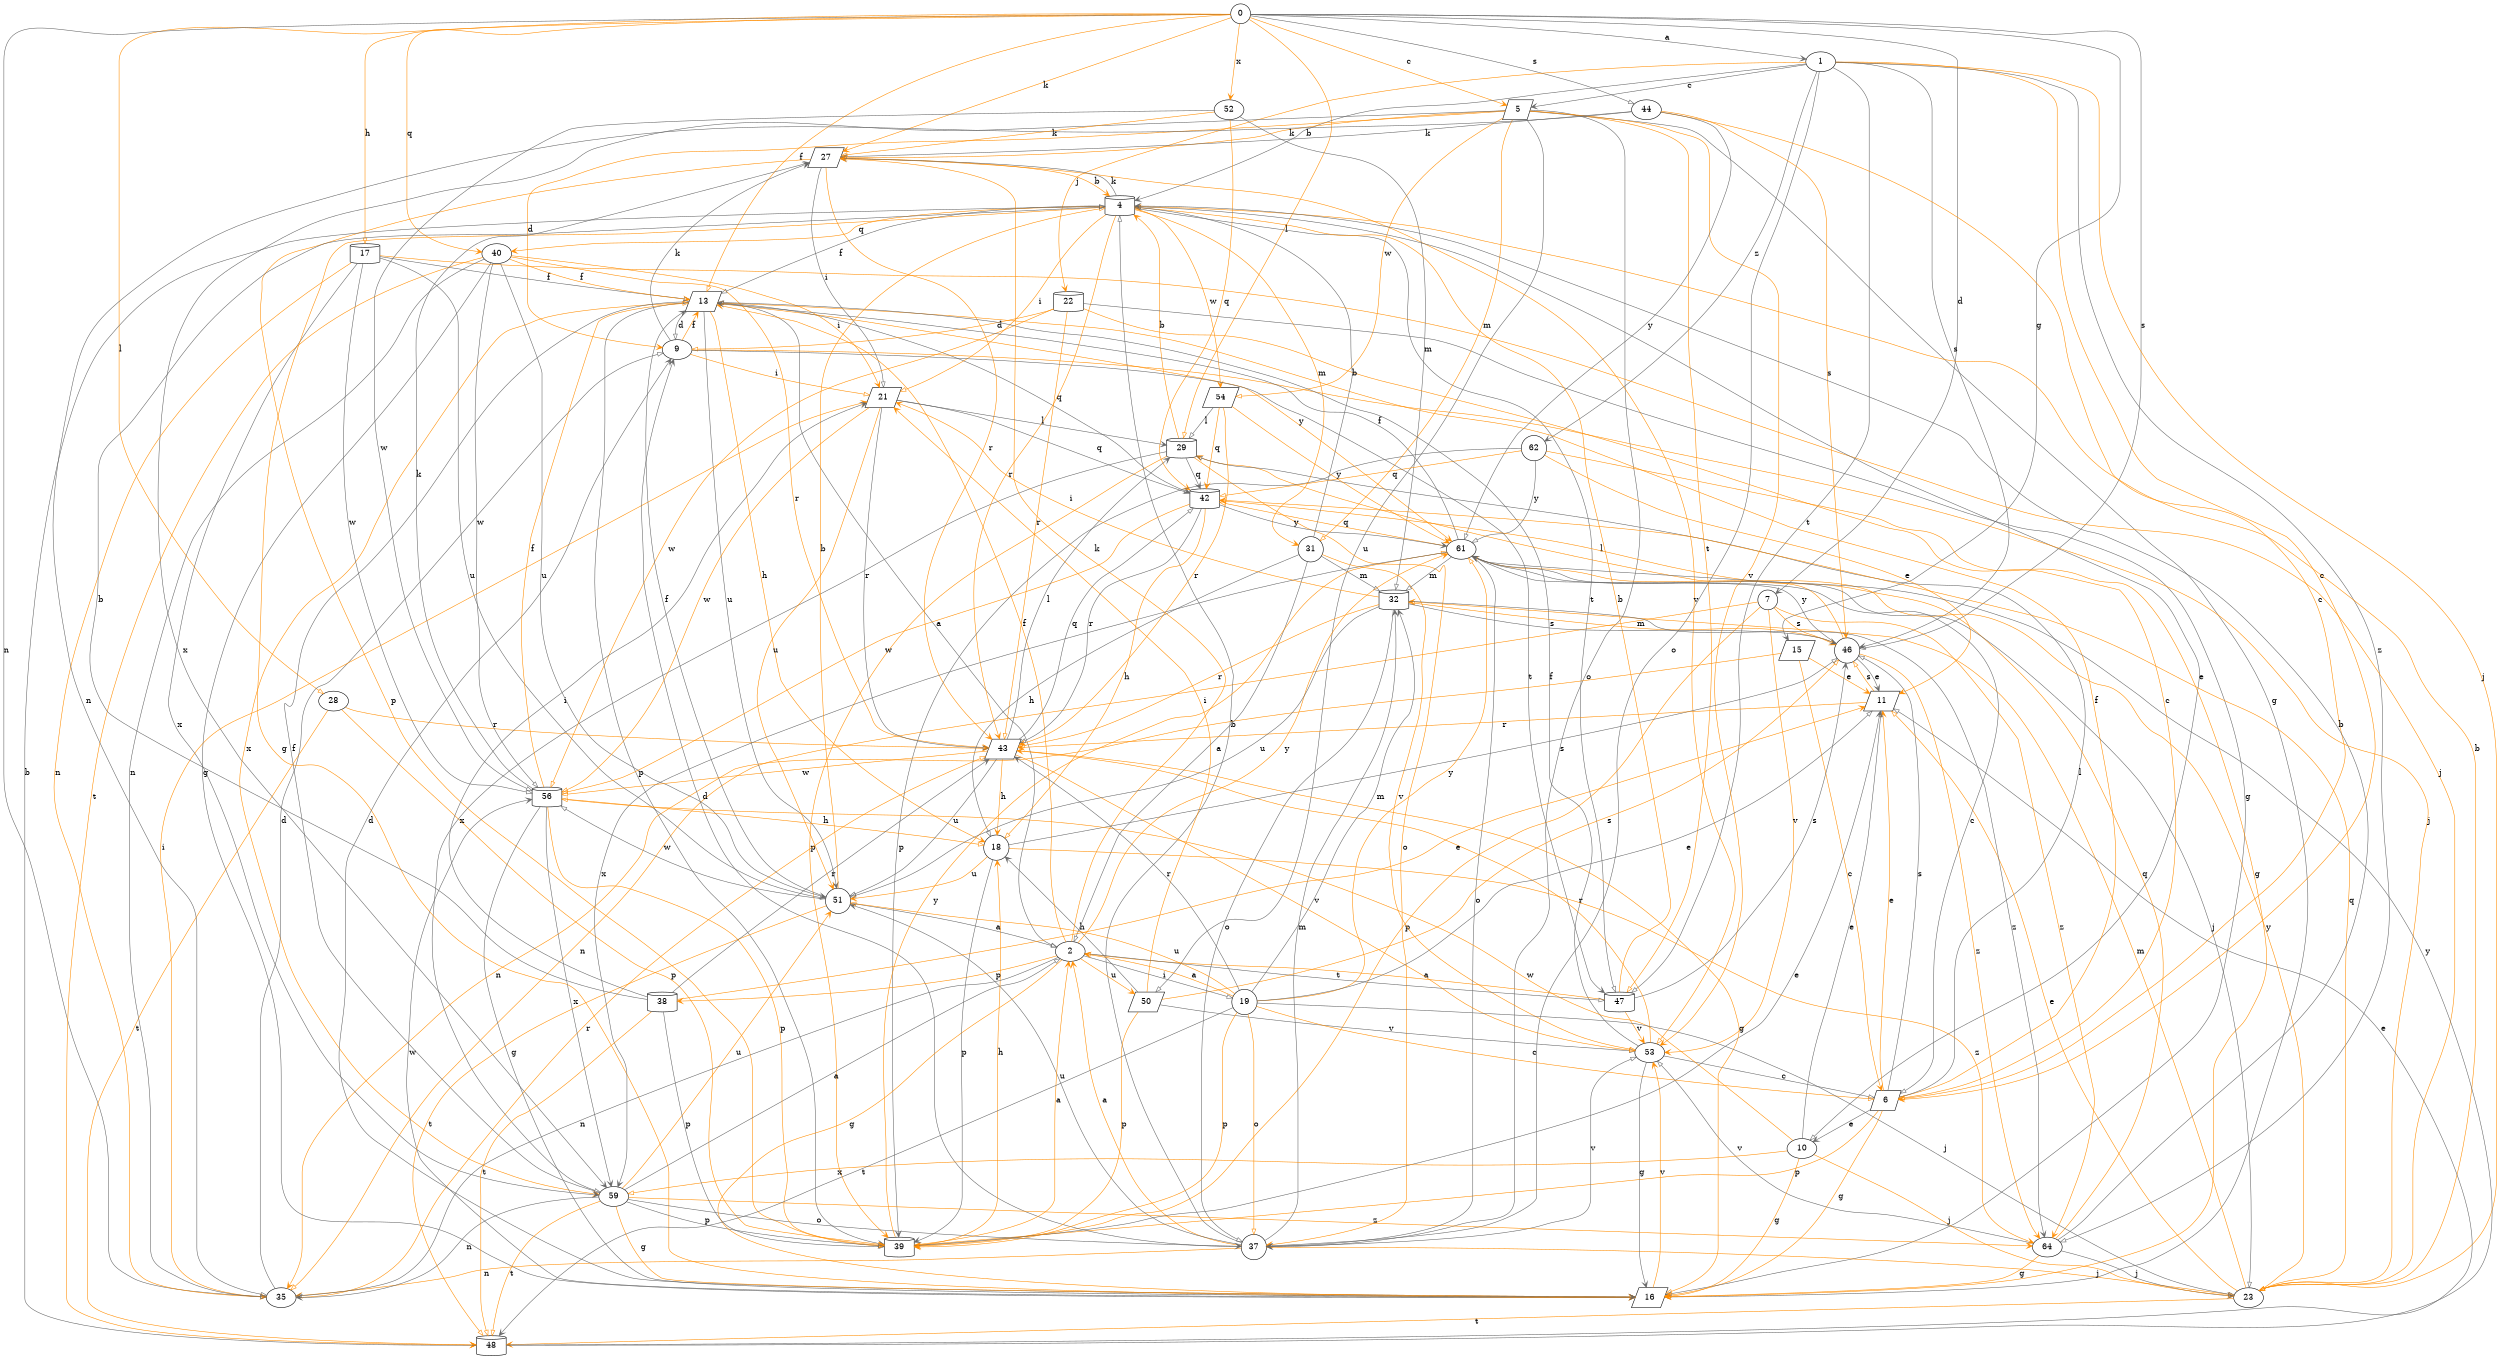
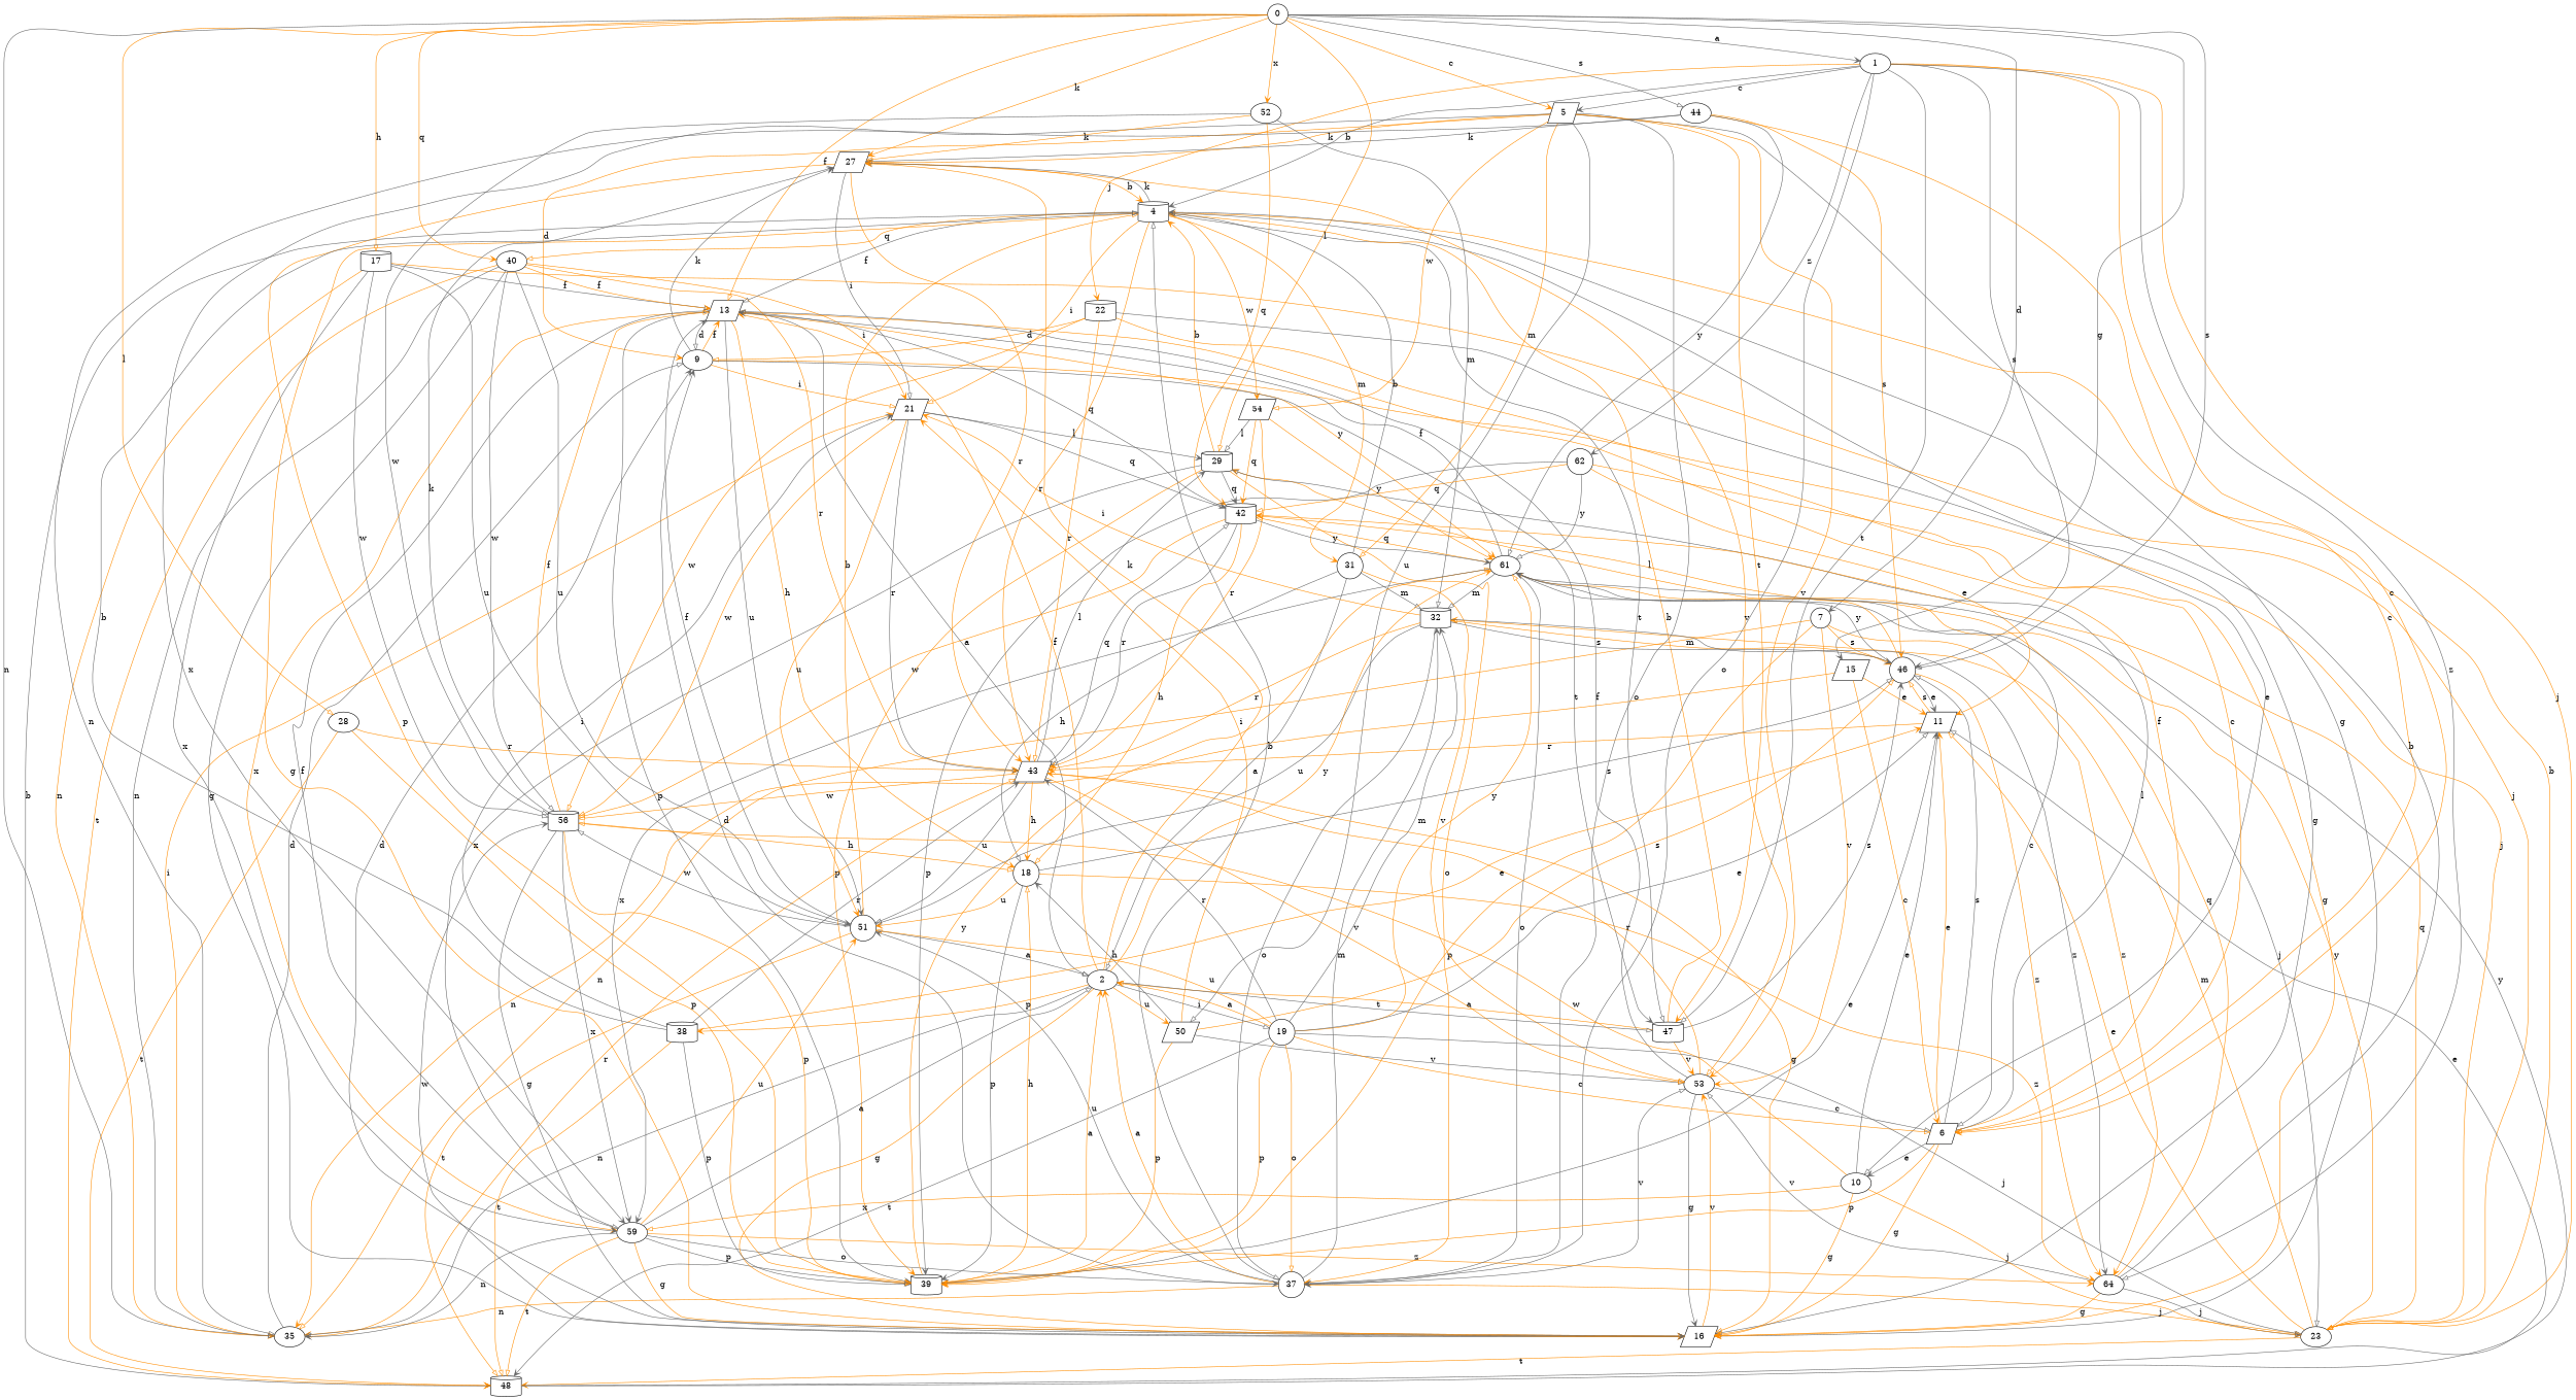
  strict digraph {
    node [shape=ellipse]
    edge [arrowhead=vee color=darkorange]
    0 [shape=circle]
    1
    5 [shape=parallelogram]
    7 [shape=circle]
    13 [shape=parallelogram]
    15 [shape=parallelogram]
    17 [shape=cylinder]
    27 [shape=parallelogram]
    28
    29 [shape=cylinder]
    35
    40
    44
    46 [shape=circle]
    n15 [label=52]
    4 [shape=cylinder]
    6 [shape=parallelogram]
    22 [shape=cylinder]
    23
    37 [shape=circle]
    47 [shape=cylinder]
    62 [shape=circle]
    64
    16 [shape=parallelogram]
    50 [shape=parallelogram]
    31 [shape=circle]
    54 [shape=parallelogram]
    9
    53
    59
    39 [shape=cylinder]
    2
    61
    18 [shape=circle]
    42 [shape=cylinder]
    51 [shape=circle]
    11 [shape=parallelogram]
    56 [shape=cylinder]
    21 [shape=parallelogram]
    43 [shape=parallelogram]
    48 [shape=cylinder]
    32 [shape=cylinder]
    10
    19 [shape=circle]
    38 [shape=cylinder]
    0 -> 1 [color=gray40 label=a]
    0 -> 5 [label=c]
    0 -> 7 [color=gray40 label=d]
    0 -> 13 [arrowhead=onormal label=f]
    0 -> 15 [color=gray40 label=g]
    0 -> 17 [arrowhead=onormal label=h]
    0 -> 27 [label=k]
    0 -> 28 [arrowhead=onormal label=l]
    0 -> 29 [arrowhead=onormal label=l]
    0 -> 35 [arrowhead=onormal color=gray40 label=n]
    0 -> 40 [label=q]
    0 -> 44 [arrowhead=onormal color=gray40 label=s]
    0 -> 46 [arrowhead=onormal color=gray40 label=s]
    0 -> n15 [label=x]
    1 -> 5 [color=gray40 label=c]
    1 -> 46 [color=gray40 label=s]
    1 -> 4 [color=gray40 label=b]
    1 -> 6 [label=c]
    1 -> 22 [label=j]
    1 -> 23 [arrowhead=onormal label=j]
    1 -> 37 [arrowhead=onormal color=gray40 label=o]
    1 -> 47 [arrowhead=onormal color=gray40 label=t]
    1 -> 62 [color=gray40 label=z]
    1 -> 64 [arrowhead=onormal color=gray40 label=z]
    5 -> 27 [label=k]
    5 -> 37 [color=gray40 label=o]
-   5 -> 47 [arrowhead=onormal label=t]
+   5 -> 47 [label=t]
    5 -> 16 [arrowhead=onormal color=gray40 label=g]
    5 -> 50 [arrowhead=onormal color=gray40 label=u]
    5 -> 31 [arrowhead=onormal label=m]
    5 -> 54 [arrowhead=onormal label=w]
    5 -> 9 [label=d]
    5 -> 53 [label=v]
    5 -> 59 [color=gray40 label=x]
    7 -> 35 [arrowhead=onormal label=n]
    7 -> 46 [label=s]
    7 -> 64 [label=z]
    7 -> 53 [label=v]
    7 -> 39 [label=p]
    13 -> 9 [arrowhead=onormal color=gray40 label=d]
    13 -> 59 [label=x]
    13 -> 39 [color=gray40 label=p]
    13 -> 2 [arrowhead=onormal color=gray40 label=a]
    13 -> 61 [label=y]
    13 -> 18 [label=h]
    13 -> 42 [color=gray40 label=q]
    13 -> 51 [color=gray40 label=u]
    15 -> 35 [label=n]
    15 -> 6 [label=c]
    15 -> 11 [label=e]
    17 -> 13 [arrowhead=onormal color=gray40 label=f]
    17 -> 35 [label=n]
    17 -> 23 [arrowhead=onormal label=j]
    17 -> 59 [color=gray40 label=x]
    17 -> 51 [arrowhead=onormal color=gray40 label=u]
    17 -> 56 [arrowhead=onormal color=gray40 label=w]
    27 -> 4 [label=b]
    27 -> 53 [arrowhead=onormal label=v]
    27 -> 39 [arrowhead=onormal label=p]
    27 -> 21 [arrowhead=onormal color=gray40 label=i]
    27 -> 43 [label=r]
    28 -> 39 [arrowhead=onormal label=p]
    28 -> 43 [label=r]
    28 -> 48 [label=t]
    29 -> 4 [label=b]
    29 -> 37 [label=o]
    29 -> 59 [arrowhead=onormal color=gray40 label=x]
    29 -> 39 [label=p]
    29 -> 42 [color=gray40 label=q]
    35 -> 9 [arrowhead=onormal color=gray40 label=d]
    35 -> 21 [label=i]
    35 -> 43 [arrowhead=onormal label=r]
    40 -> 13 [label=f]
    40 -> 35 [arrowhead=onormal color=gray40 label=n]
    40 -> 16 [color=gray40 label=g]
    40 -> 51 [color=gray40 label=u]
    40 -> 56 [arrowhead=onormal color=gray40 label=w]
    40 -> 21 [label=i]
    40 -> 43 [label=r]
    40 -> 48 [label=t]
    44 -> 27 [arrowhead=onormal color=gray40 label=k]
    44 -> 35 [arrowhead=onormal color=gray40 label=n]
    44 -> 46 [label=s]
    44 -> 6 [arrowhead=onormal label=c]
    44 -> 61 [arrowhead=onormal color=gray40 label=y]
    46 -> 29 [label=l]
    46 -> 64 [label=z]
    46 -> 61 [color=gray40 label=y]
    46 -> 11 [color=gray40 label=e]
    46 -> 32 [arrowhead=onormal label=m]
    n15 -> 27 [arrowhead=onormal label=k]
    n15 -> 42 [label=q]
    n15 -> 56 [arrowhead=onormal color=gray40 label=w]
    n15 -> 32 [arrowhead=onormal color=gray40 label=m]
    4 -> 13 [arrowhead=onormal color=gray40 label=f]
    4 -> 27 [color=gray40 label=k]
-   4 -> 40 [label=q]
+   4 -> 40 [arrowhead=onormal label=q]
    4 -> 47 [arrowhead=onormal color=gray40 label=t]
    4 -> 16 [label=g]
    4 -> 31 [label=m]
    4 -> 54 [label=w]
    4 -> 21 [arrowhead=onormal label=i]
    4 -> 43 [label=r]
    4 -> 10 [arrowhead=onormal color=gray40 label=e]
    6 -> 13 [arrowhead=onormal label=f]
    6 -> 29 [arrowhead=onormal color=gray40 label=l]
    6 -> 46 [arrowhead=onormal color=gray40 label=s]
    6 -> 16 [label=g]
    6 -> 39 [arrowhead=onormal label=p]
    6 -> 11 [label=e]
    6 -> 10 [color=gray40 label=e]
    22 -> 6 [arrowhead=onormal label=c]
    22 -> 16 [arrowhead=onormal color=gray40 label=g]
    22 -> 9 [arrowhead=onormal label=d]
    22 -> 56 [arrowhead=onormal label=w]
    22 -> 43 [arrowhead=onormal label=r]
    23 -> 4 [arrowhead=onormal label=b]
    23 -> 61 [arrowhead=onormal label=y]
    23 -> 42 [label=q]
    23 -> 11 [arrowhead=onormal label=e]
    23 -> 48 [label=t]
    23 -> 32 [label=m]
    37 -> 35 [label=n]
    37 -> 4 [arrowhead=onormal color=gray40 label=b]
    37 -> 23 [arrowhead=onormal label=j]
    37 -> 9 [color=gray40 label=d]
    37 -> 53 [arrowhead=onormal color=gray40 label=v]
    37 -> 2 [label=a]
    37 -> 51 [color=gray40 label=u]
    37 -> 32 [color=gray40 label=m]
    47 -> 46 [color=gray40 label=s]
    47 -> 4 [label=b]
    47 -> 53 [label=v]
    47 -> 2 [arrowhead=onormal label=a]
    62 -> 16 [label=g]
    62 -> 39 [color=gray40 label=p]
    62 -> 61 [arrowhead=onormal color=gray40 label=y]
    62 -> 42 [arrowhead=onormal label=q]
    62 -> 11 [label=e]
    64 -> 4 [color=gray40 label=b]
    64 -> 23 [color=gray40 label=j]
    64 -> 16 [label=g]
    64 -> 53 [arrowhead=onormal color=gray40 label=v]
    64 -> 42 [arrowhead=onormal label=q]
    16 -> 9 [color=gray40 label=d]
    16 -> 53 [label=v]
    16 -> 56 [color=gray40 label=w]
    50 -> 46 [arrowhead=onormal label=s]
    50 -> 53 [arrowhead=onormal color=gray40 label=v]
    50 -> 39 [label=p]
    50 -> 18 [color=gray40 label=h]
    50 -> 21 [label=i]
    31 -> 4 [arrowhead=onormal color=gray40 label=b]
    31 -> 53 [arrowhead=onormal label=v]
    31 -> 2 [arrowhead=onormal color=gray40 label=a]
    31 -> 18 [arrowhead=onormal color=gray40 label=h]
    31 -> 32 [arrowhead=onormal color=gray40 label=m]
    54 -> 29 [arrowhead=onormal color=gray40 label=l]
    54 -> 61 [label=y]
    54 -> 42 [label=q]
    54 -> 43 [label=r]
    9 -> 13 [label=f]
    9 -> 27 [color=gray40 label=k]
    9 -> 23 [arrowhead=onormal label=j]
    9 -> 47 [color=gray40 label=t]
    9 -> 21 [arrowhead=onormal label=i]
    53 -> 13 [arrowhead=onormal color=gray40 label=f]
    53 -> 6 [arrowhead=onormal color=gray40 label=c]
    53 -> 16 [color=gray40 label=g]
    53 -> 43 [label=r]
    59 -> 13 [arrowhead=onormal color=gray40 label=f]
    59 -> 35 [color=gray40 label=n]
    59 -> 37 [color=gray40 label=o]
    59 -> 64 [label=z]
    59 -> 16 [arrowhead=onormal label=g]
    59 -> 39 [arrowhead=onormal color=gray40 label=p]
    59 -> 2 [arrowhead=onormal color=gray40 label=a]
    59 -> 51 [label=u]
    59 -> 48 [arrowhead=onormal label=t]
    39 -> 2 [label=a]
    39 -> 61 [arrowhead=onormal label=y]
-   39 -> 18 [label=h]
+   39 -> 18 [arrowhead=onormal label=h]
    39 -> 11 [color=gray40 label=e]
    2 -> 13 [label=f]
    2 -> 27 [label=k]
    2 -> 35 [arrowhead=onormal color=gray40 label=n]
    2 -> 47 [arrowhead=onormal color=gray40 label=t]
    2 -> 16 [label=g]
    2 -> 50 [label=u]
    2 -> 61 [label=y]
    2 -> 19 [arrowhead=onormal color=gray40 label=i]
    2 -> 38 [label=p]
    61 -> 13 [color=gray40 label=f]
    61 -> 6 [arrowhead=onormal color=gray40 label=c]
    61 -> 23 [arrowhead=onormal color=gray40 label=j]
    61 -> 37 [color=gray40 label=o]
    61 -> 59 [color=gray40 label=x]
    61 -> 42 [arrowhead=onormal label=q]
    61 -> 32 [arrowhead=onormal color=gray40 label=m]
    18 -> 46 [arrowhead=onormal color=gray40 label=s]
    18 -> 64 [label=z]
    18 -> 39 [color=gray40 label=p]
    18 -> 51 [label=u]
    42 -> 61 [color=gray40 label=y]
    42 -> 18 [arrowhead=onormal label=h]
    42 -> 56 [arrowhead=onormal label=w]
    42 -> 43 [arrowhead=onormal color=gray40 label=r]
    51 -> 13 [color=gray40 label=f]
    51 -> 4 [arrowhead=onormal label=b]
    51 -> 2 [arrowhead=onormal color=gray40 label=a]
    51 -> 56 [arrowhead=onormal color=gray40 label=w]
    51 -> 48 [arrowhead=onormal label=t]
    11 -> 46 [arrowhead=onormal label=s]
    11 -> 43 [label=r]
    56 -> 13 [arrowhead=onormal label=f]
    56 -> 27 [color=gray40 label=k]
    56 -> 16 [color=gray40 label=g]
    56 -> 59 [color=gray40 label=x]
    56 -> 39 [label=p]
    56 -> 18 [arrowhead=onormal label=h]
    21 -> 29 [color=gray40 label=l]
    21 -> 42 [arrowhead=onormal color=gray40 label=q]
    21 -> 51 [label=u]
    21 -> 56 [arrowhead=onormal label=w]
    21 -> 43 [arrowhead=onormal color=gray40 label=r]
    43 -> 29 [color=gray40 label=l]
    43 -> 16 [arrowhead=onormal label=g]
    43 -> 53 [arrowhead=onormal label=v]
    43 -> 18 [label=h]
    43 -> 42 [arrowhead=onormal color=gray40 label=q]
    43 -> 51 [arrowhead=onormal color=gray40 label=u]
    43 -> 56 [arrowhead=onormal label=w]
    48 -> 4 [arrowhead=onormal color=gray40 label=b]
    48 -> 61 [color=gray40 label=y]
    48 -> 11 [arrowhead=onormal color=gray40 label=e]
    32 -> 46 [color=gray40 label=s]
    32 -> 37 [arrowhead=onormal color=gray40 label=o]
    32 -> 64 [color=gray40 label=z]
    32 -> 51 [arrowhead=onormal color=gray40 label=u]
    32 -> 21 [label=i]
    32 -> 43 [arrowhead=onormal label=r]
    10 -> 23 [arrowhead=onormal label=j]
    10 -> 16 [arrowhead=onormal label=g]
    10 -> 59 [arrowhead=onormal label=x]
    10 -> 11 [arrowhead=onormal color=gray40 label=e]
    10 -> 56 [arrowhead=onormal label=w]
    19 -> 6 [arrowhead=onormal label=c]
    19 -> 23 [arrowhead=onormal color=gray40 label=j]
    19 -> 37 [arrowhead=onormal label=o]
    19 -> 39 [label=p]
    19 -> 2 [label=a]
    19 -> 61 [arrowhead=onormal label=y]
    19 -> 51 [arrowhead=onormal label=u]
    19 -> 11 [arrowhead=onormal color=gray40 label=e]
    19 -> 43 [color=gray40 label=r]
    19 -> 48 [color=gray40 label=t]
    19 -> 32 [color=gray40 label=m]
    38 -> 4 [arrowhead=onormal color=gray40 label=b]
    38 -> 39 [arrowhead=onormal color=gray40 label=p]
    38 -> 11 [label=e]
    38 -> 21 [color=gray40 label=i]
    38 -> 43 [color=gray40 label=r]
    38 -> 48 [arrowhead=onormal label=t]
  }
